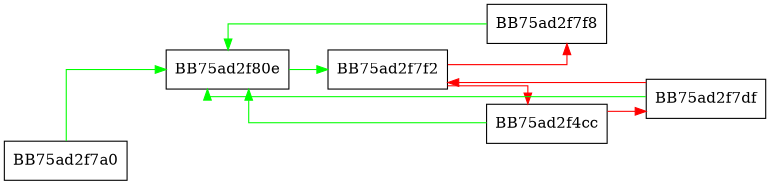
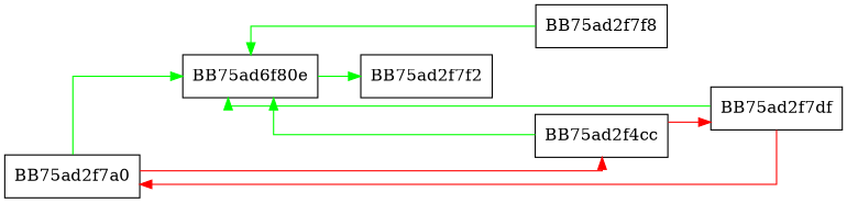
  digraph {
    rankdir=LR
    splines=ortho
    node [shape=box]
    edge [color=green]
    BB75ad2f7a0
-   BB75ad2f80e
+   BB75ad2f80e [label=BB75ad6f80e]
    n3 [label=BB75ad2f4cc]
    BB75ad2f7f2
    BB75ad2f7df
    BB75ad2f7f8
    BB75ad2f7a0 -> BB75ad2f80e
-   BB75ad2f7f2 -> n3 [color=red]
+   BB75ad2f7a0 -> n3 [color=red]
    BB75ad2f80e -> BB75ad2f7f2
    n3 -> BB75ad2f80e
    n3 -> BB75ad2f7df [color=red]
-   BB75ad2f7f2 -> BB75ad2f7f8 [color=red]
    BB75ad2f7df -> BB75ad2f80e
-   BB75ad2f7df -> BB75ad2f7f2 [color=red]
+   BB75ad2f7df -> BB75ad2f7a0 [color=red]
    BB75ad2f7f8 -> BB75ad2f80e
  }
